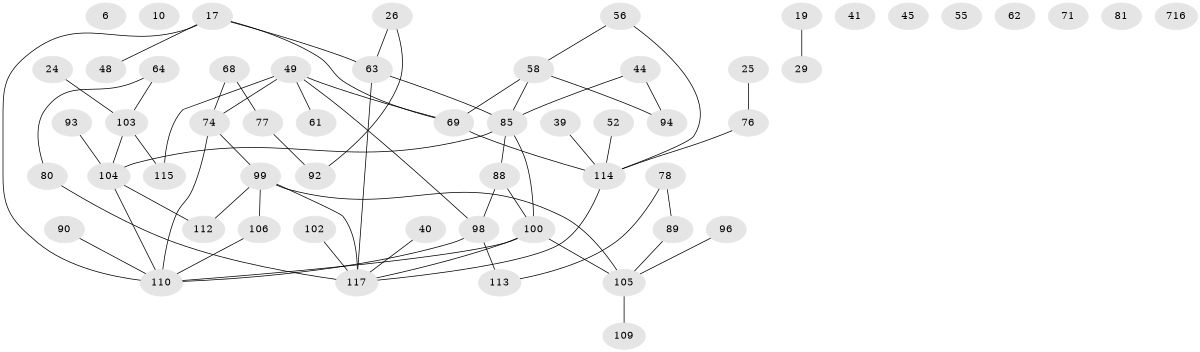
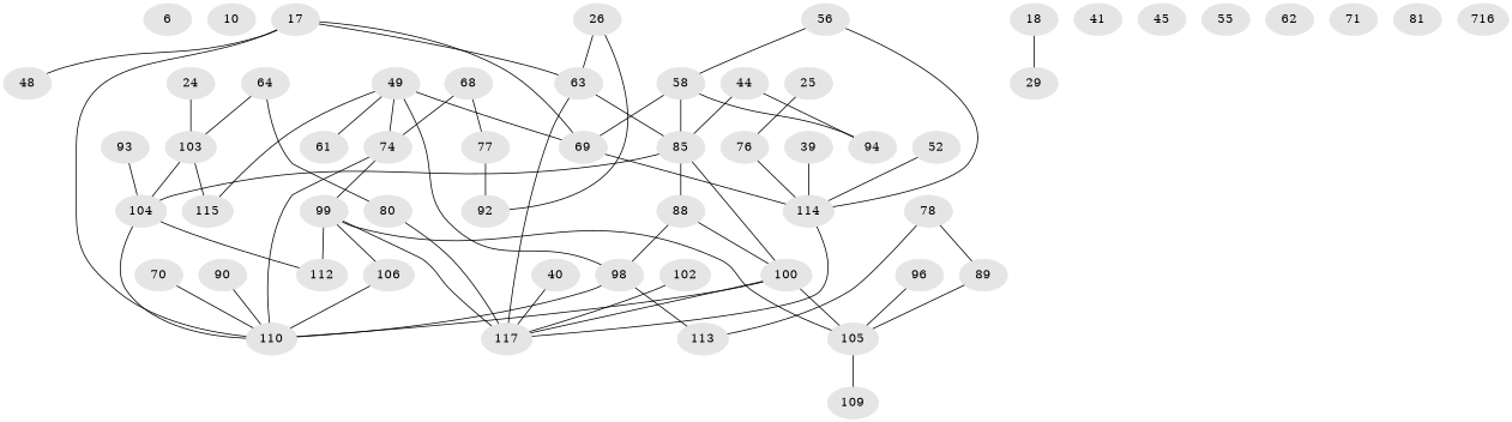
  graph {
    node [color=gray90 style=filled]
    6
    10
    17 [super="+15"]
    48
    63
    69 [super="+37"]
    110 [super="+27+101+107"]
    85 [super="+13+19"]
    117 [super="+38+75+111"]
    114 [super="+108"]
-   18 [label=19]
+   18
    29
    88 [super="+84"]
    100 [super="+91+97"]
    104 [super="+57+59"]
    24
    103
    115 [super="+66"]
    25
    76
    26
    92
    39
    40
    41
    44
    94
    45
    49 [super="+3"]
    61
    74 [super="+67"]
    98 [super="+83+54"]
    99 [super="+16+51+5+72+86"]
    113
    52
    55
    58 [super="+8+36+31+11"]
    56
    62
    64
    80
    68
    77 [super="+21"]
+   70 [super="+9"]
    71
    112
    105 [super="+32+65"]
    106 [super="+79"]
    89 [super="+2"]
    78
    81
    109 [super="+87"]
    90
    93
    96
    102
    n57 [label=716]
    17 -- 48
    17 -- 63
    17 -- 69
    17 -- 110
    63 -- 85
    63 -- 117
    69 -- 114 [weight=2]
    85 -- 88 [weight=2]
    85 -- 100
    85 -- 104 [weight=2]
    114 -- 117
    18 -- 29
    88 -- 100
    88 -- 98
    100 -- 110 [weight=2]
    100 -- 117 [weight=2]
    100 -- 105
    104 -- 110 [weight=3]
    104 -- 112 [weight=2]
    24 -- 103
    103 -- 104
    103 -- 115 [weight=2]
    25 -- 76
    76 -- 114
    26 -- 63
    26 -- 92
    39 -- 114
    40 -- 117
    44 -- 85
    44 -- 94
    49 -- 69 [weight=2]
    49 -- 115
    49 -- 61
    49 -- 74
    49 -- 98
    74 -- 110 [weight=2]
    74 -- 99 [weight=2]
    98 -- 110 [weight=2]
    98 -- 113
    99 -- 117 [weight=4]
    99 -- 112 [weight=2]
    99 -- 105
    99 -- 106
    52 -- 114
    58 -- 69
    58 -- 85
    58 -- 94
    56 -- 114
    56 -- 58
    64 -- 103
    64 -- 80
    80 -- 117
    68 -- 74
    68 -- 77
    77 -- 92
+   70 -- 110
    105 -- 109
    106 -- 110
    89 -- 105
    78 -- 113
    78 -- 89
    90 -- 110
    93 -- 104
    96 -- 105
    102 -- 117
  }
